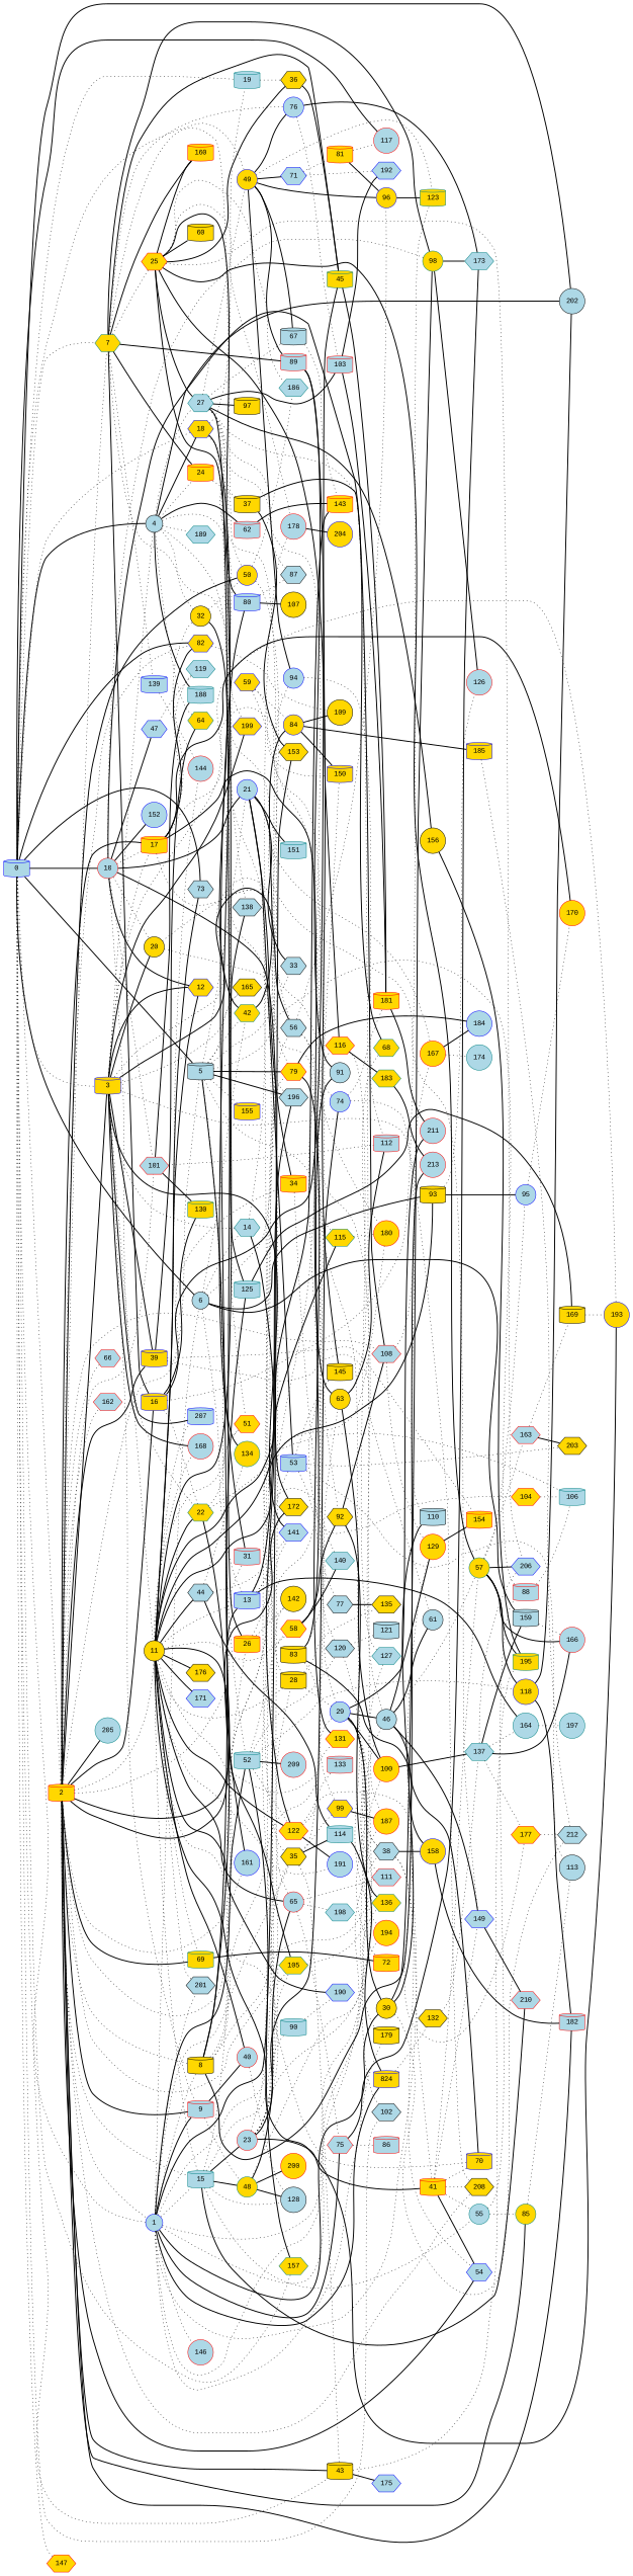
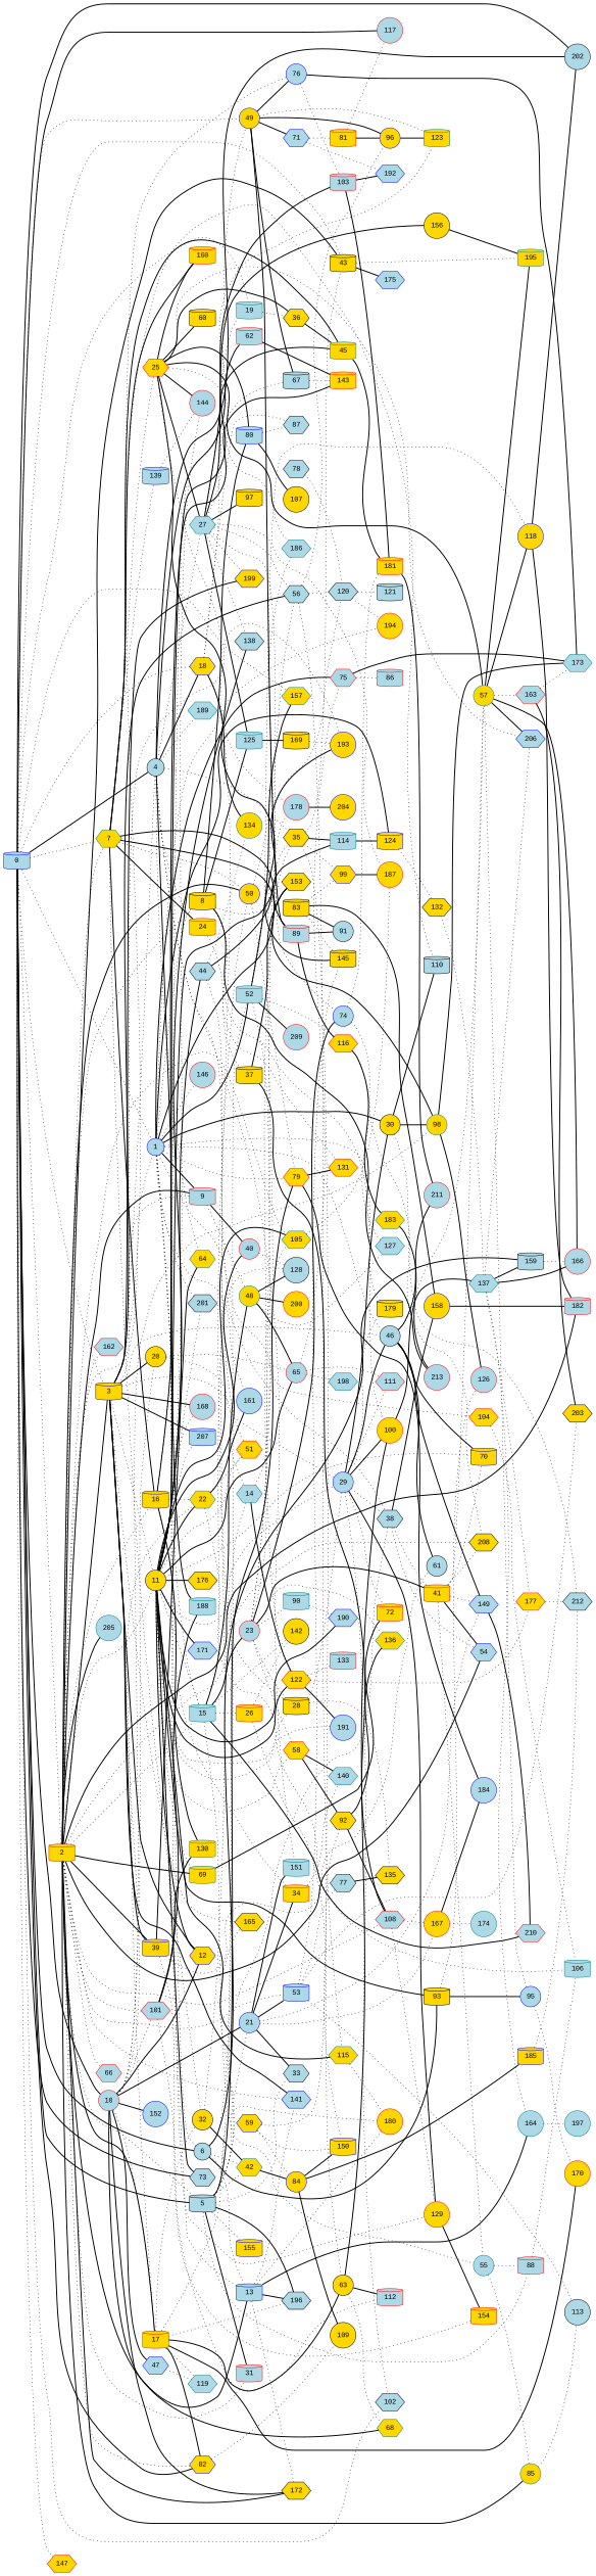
  graph {
    fontname="Liberation Mono"
    rankdir=LR
    node [color=red fillcolor=lightblue fontname="Liberation Mono" shape=hexagon style=filled]
    edge [fontname="Liberation Mono" style=dotted]
    0 [color=blue shape=cylinder]
    1 [color=blue shape=circle]
    2 [fillcolor=gold shape=cylinder]
    3 [color=blue fillcolor=gold shape=cylinder]
    4 [color=black shape=circle]
    5 [color=black shape=cylinder]
    6 [color=black shape=circle]
    7 [color=teal fillcolor=gold]
    10 [shape=circle]
    18 [color=blue fillcolor=gold]
    19 [color=teal shape=cylinder]
    43 [color=black fillcolor=gold shape=cylinder]
    49 [color=blue fillcolor=gold shape=circle]
    73 [color=black]
    82 [color=blue fillcolor=gold]
    102 [color=black]
    117 [shape=circle]
    147 [fillcolor=gold]
    157 [color=teal fillcolor=gold]
    202 [color=black shape=circle]
    8 [color=black fillcolor=gold shape=cylinder]
    9 [shape=cylinder]
    15 [color=teal shape=cylinder]
    30 [color=black fillcolor=gold shape=circle]
    38 [color=black]
    46 [color=black shape=circle]
    52 [color=teal shape=cylinder]
    75
    79 [fillcolor=gold]
-   124 [color=blue fillcolor=gold shape=cylinder label=824]
+   124 [color=blue fillcolor=gold shape=cylinder]
    129 [fillcolor=gold shape=circle]
    146 [shape=circle]
    153 [color=black fillcolor=gold]
    161 [color=blue shape=circle]
    179 [color=black fillcolor=gold shape=cylinder]
    194 [fillcolor=gold shape=circle]
    201 [color=black]
    11 [color=black fillcolor=gold shape=circle]
    13 [color=blue shape=cylinder]
    16 [color=blue fillcolor=gold shape=cylinder]
    17 [fillcolor=gold shape=cylinder]
    31 [shape=cylinder]
    39 [color=blue fillcolor=gold shape=cylinder]
    50 [color=blue fillcolor=gold shape=circle]
    53 [color=blue shape=cylinder]
    54 [color=blue]
    66
    69 [color=teal fillcolor=gold shape=cylinder]
    85 [color=teal fillcolor=gold shape=circle]
    101
    105 [color=teal fillcolor=gold]
    108
    141 [color=blue]
    162
    172 [color=black fillcolor=gold]
    182 [shape=cylinder]
    205 [color=teal shape=circle]
    208 [color=black fillcolor=gold]
    12 [color=blue fillcolor=gold]
    14 [color=teal]
    20 [color=black fillcolor=gold shape=circle]
    56 [color=black]
    110 [color=black shape=cylinder]
    165 [color=black fillcolor=gold]
    168 [shape=circle]
    193 [color=blue fillcolor=gold shape=circle]
    199 [color=blue fillcolor=gold]
    207 [color=blue shape=cylinder]
    24 [fillcolor=gold shape=cylinder]
    27 [color=teal]
    28 [color=black fillcolor=gold shape=cylinder]
    35 [color=black fillcolor=gold]
    62 [shape=cylinder]
    64 [color=teal fillcolor=gold]
    151 [color=teal shape=cylinder]
    188 [color=teal shape=cylinder]
    189 [color=teal]
    21 [color=blue shape=circle]
    33 [color=black]
    42 [color=teal fillcolor=gold]
    88 [shape=cylinder]
    155 [color=blue fillcolor=gold shape=cylinder]
    196 [color=black]
    93 [color=black fillcolor=gold shape=cylinder]
-   94 [color=blue shape=circle]
    159 [color=black shape=cylinder]
    25 [fillcolor=gold]
    32 [color=black fillcolor=gold shape=circle]
    45 [color=teal fillcolor=gold shape=cylinder]
    76 [color=blue shape=circle]
    89 [shape=cylinder]
    98 [color=teal fillcolor=gold shape=circle]
    139 [color=blue shape=cylinder]
    160 [fillcolor=gold shape=cylinder]
    22 [color=teal fillcolor=gold]
    47 [color=blue]
    68 [color=teal fillcolor=gold]
    152 [color=blue shape=circle]
    51 [fillcolor=gold]
    87 [color=black]
    134 [color=teal fillcolor=gold shape=circle]
    36 [color=black fillcolor=gold]
    195 [color=teal fillcolor=gold shape=cylinder]
    175 [color=blue]
    123 [color=teal fillcolor=gold shape=cylinder]
    67 [color=black shape=cylinder]
    71 [color=blue]
    96 [color=blue fillcolor=gold shape=circle]
    109 [color=black fillcolor=gold shape=circle]
    80 [color=blue shape=cylinder]
    100 [fillcolor=gold shape=circle]
    125 [color=teal shape=cylinder]
    131 [fillcolor=gold]
    213 [shape=circle]
    40 [shape=circle]
    48 [color=teal fillcolor=gold shape=circle]
    23 [shape=circle]
    26 [fillcolor=gold shape=cylinder]
    55 [color=teal shape=circle]
    128 [color=black shape=circle]
    142 [color=black fillcolor=gold shape=circle]
    210
    212 [color=black]
    41 [fillcolor=gold shape=cylinder]
    158 [color=blue fillcolor=gold shape=circle]
    70 [color=blue fillcolor=gold shape=cylinder]
    149 [color=blue]
    57 [color=teal fillcolor=gold shape=circle]
    61 [color=black shape=circle]
    211 [shape=circle]
    122 [fillcolor=gold]
    116 [fillcolor=gold]
    118 [color=blue fillcolor=gold shape=circle]
    120 [color=black]
    209 [shape=circle]
    86 [shape=cylinder]
    173 [color=teal]
    184 [color=blue shape=circle]
    132 [color=black fillcolor=gold]
    154 [fillcolor=gold shape=cylinder]
    29 [color=blue shape=circle]
    44 [color=black]
    58 [fillcolor=gold]
    65 [shape=circle]
    115 [color=teal fillcolor=gold]
    138 [color=black]
    143 [fillcolor=gold shape=cylinder]
    144 [shape=circle]
    171 [color=blue]
    176 [color=black fillcolor=gold]
    190 [color=blue]
    191 [color=blue shape=circle]
    164 [color=teal shape=circle]
    180 [fillcolor=gold shape=circle]
    34 [fillcolor=gold shape=cylinder]
    130 [color=teal fillcolor=gold shape=cylinder]
    63 [color=black fillcolor=gold shape=circle]
    119 [color=teal]
    170 [fillcolor=gold shape=circle]
    186 [color=teal]
    145 [color=black fillcolor=gold shape=cylinder]
    77 [color=black]
    113 [color=black shape=circle]
    203 [color=black fillcolor=gold]
    72 [fillcolor=gold shape=cylinder]
    112 [shape=cylinder]
    187 [fillcolor=gold shape=circle]
    167 [fillcolor=gold shape=circle]
    178 [shape=circle]
    37 [color=black fillcolor=gold shape=cylinder]
    74 [color=blue shape=circle]
    97 [color=black fillcolor=gold shape=cylinder]
    103 [shape=cylinder]
    156 [color=black fillcolor=gold shape=circle]
    135 [color=black fillcolor=gold]
    99 [color=blue fillcolor=gold]
    114 [color=teal shape=cylinder]
    84 [color=blue fillcolor=gold shape=circle]
    106 [color=teal shape=cylinder]
    95 [color=blue shape=circle]
    126 [shape=circle]
    166 [shape=circle]
    60 [color=black fillcolor=gold shape=cylinder]
    206 [color=blue]
    181 [fillcolor=gold shape=cylinder]
    91 [color=black shape=circle]
    107 [color=black fillcolor=gold shape=circle]
    137 [color=teal]
    169 [color=black fillcolor=gold shape=cylinder]
    90 [color=teal shape=cylinder]
    136 [color=teal fillcolor=gold]
    127 [color=teal]
    200 [fillcolor=gold shape=circle]
    111
    104 [fillcolor=gold]
    140 [color=teal]
    92 [color=black fillcolor=gold]
    198 [color=teal]
    133 [shape=cylinder]
    177 [fillcolor=gold]
    197 [color=teal shape=circle]
    204 [color=blue fillcolor=gold shape=circle]
    150 [color=blue fillcolor=gold shape=cylinder]
    174 [color=teal shape=circle]
    163
    192 [color=blue]
    185 [color=blue fillcolor=gold shape=cylinder]
    81 [fillcolor=gold shape=cylinder]
    183 [color=teal fillcolor=gold]
    121 [color=black shape=cylinder]
    59 [color=blue fillcolor=gold]
+   78 [color=black]
    83 [color=black fillcolor=gold shape=cylinder]
    0 -- 1
    0 -- 2
    0 -- 3
    0 -- 4 [style=bold]
    0 -- 5 [style=bold]
    0 -- 6 [style=bold]
    0 -- 7
    0 -- 10 [style=bold]
    0 -- 18
    0 -- 19
    0 -- 43
    0 -- 49
    0 -- 73 [style=bold]
    0 -- 82 [style=bold]
    0 -- 102
    0 -- 117 [style=bold]
    0 -- 147
    0 -- 157
    0 -- 202 [style=bold]
    1 -- 6
    1 -- 8
    1 -- 9 [style=bold]
    1 -- 15
    1 -- 30 [style=bold]
    1 -- 38
    1 -- 46
    1 -- 52 [style=bold]
    1 -- 75 [style=bold]
    1 -- 79
    1 -- 124 [style=bold]
    1 -- 129
    1 -- 146
    1 -- 153 [style=bold]
    1 -- 161
    1 -- 179
    1 -- 194
    1 -- 201
    2 -- 1
    2 -- 3 [style=bold]
    2 -- 5
    2 -- 7
    2 -- 43 [style=bold]
    2 -- 82
    2 -- 8
    2 -- 9 [style=bold]
    2 -- 15
    2 -- 11
    2 -- 13 [style=bold]
-   2 -- 16 [style=bold]
+   2 -- 16
    2 -- 17 [style=bold]
    2 -- 31
    2 -- 39 [style=bold]
    2 -- 50 [style=bold]
    2 -- 53
    2 -- 54 [style=bold]
    2 -- 66
    2 -- 69 [style=bold]
    2 -- 85 [style=bold]
    2 -- 101
    2 -- 105
    2 -- 108
    2 -- 141
    2 -- 162
    2 -- 172 [style=bold]
    2 -- 182 [style=bold]
    2 -- 205 [style=bold]
    2 -- 208
    3 -- 4
    3 -- 9
    3 -- 46
    3 -- 11
    3 -- 17
    3 -- 39 [style=bold]
    3 -- 141 [style=bold]
    3 -- 12 [style=bold]
    3 -- 14
    3 -- 20 [style=bold]
    3 -- 56 [style=bold]
    3 -- 110
    3 -- 165
    3 -- 168 [style=bold]
    3 -- 193
    3 -- 199 [style=bold]
    3 -- 207 [style=bold]
    4 -- 18 [style=bold]
    4 -- 202 [style=bold]
    4 -- 24
    4 -- 27
    4 -- 28
    4 -- 35
    4 -- 62 [style=bold]
    4 -- 64
    4 -- 151
    4 -- 188 [style=bold]
    4 -- 189
    5 -- 38
    5 -- 52
    5 -- 79 [style=bold]
    5 -- 31 [style=bold]
    5 -- 165
    5 -- 21
    5 -- 33
    5 -- 42
    5 -- 88
    5 -- 155
    5 -- 196 [style=bold]
    6 -- 13
    6 -- 14
    6 -- 42
    6 -- 93 [style=bold]
-   6 -- 94
    6 -- 159 [style=bold]
    7 -- 16 [style=bold]
    7 -- 50
    7 -- 24 [style=bold]
    7 -- 25
    7 -- 32
    7 -- 45 [style=bold]
    7 -- 76
    7 -- 89 [style=bold]
    7 -- 98 [style=bold]
    7 -- 139
    7 -- 160 [style=bold]
    10 -- 17
    10 -- 101
    10 -- 172 [style=bold]
    10 -- 12 [style=bold]
    10 -- 20
    10 -- 21 [style=bold]
    10 -- 98
    10 -- 22
    10 -- 47 [style=bold]
    10 -- 68 [style=bold]
    10 -- 152 [style=bold]
    18 -- 19
    18 -- 51
    18 -- 87
    18 -- 134 [style=bold]
    19 -- 36
    43 -- 195
    43 -- 175 [style=bold]
-   49 -- 94 [style=bold]
    49 -- 76 [style=bold]
    49 -- 89 [style=bold]
    49 -- 123
    49 -- 67 [style=bold]
    49 -- 71 [style=bold]
    49 -- 96 [style=bold]
    82 -- 109
    8 -- 35
    8 -- 80 [style=bold]
    8 -- 100
    8 -- 125 [style=bold]
    8 -- 131
    8 -- 213 [style=bold]
    9 -- 40 [style=bold]
    9 -- 48
    15 -- 48 [style=bold]
    15 -- 23 [style=bold]
    15 -- 26
    15 -- 55
    15 -- 128
    15 -- 142
    15 -- 210 [style=bold]
    30 -- 110 [style=bold]
    30 -- 98 [style=bold]
    30 -- 212
    38 -- 54
    38 -- 41
    38 -- 158 [style=bold]
    46 -- 70 [style=bold]
    46 -- 149 [style=bold]
    46 -- 57
    46 -- 61 [style=bold]
    46 -- 211 [style=bold]
    52 -- 157 [style=bold]
    52 -- 122
    52 -- 116
    52 -- 118
    52 -- 120
    52 -- 209 [style=bold]
    75 -- 86
    75 -- 173 [style=bold]
    79 -- 131 [style=bold]
    79 -- 184 [style=bold]
    124 -- 132
    129 -- 154 [style=bold]
    11 -- 73 [style=bold]
    11 -- 15
    11 -- 201
    11 -- 13
    11 -- 69
    11 -- 105 [style=bold]
    11 -- 12 [style=bold]
    11 -- 168
    11 -- 193 [style=bold]
    11 -- 207
    11 -- 28
    11 -- 93 [style=bold]
    11 -- 22 [style=bold]
    11 -- 51
    11 -- 40 [style=bold]
    11 -- 70
    11 -- 122 [style=bold]
    11 -- 29
    11 -- 44 [style=bold]
    11 -- 58
    11 -- 65 [style=bold]
    11 -- 115 [style=bold]
    11 -- 138 [style=bold]
    11 -- 143 [style=bold]
    11 -- 144
    11 -- 171 [style=bold]
    11 -- 176 [style=bold]
    11 -- 190 [style=bold]
    11 -- 191
    13 -- 141
    13 -- 172
    13 -- 196 [style=bold]
    13 -- 164 [style=bold]
    13 -- 180
    16 -- 45 [style=bold]
    16 -- 22
    16 -- 123
    16 -- 34
    16 -- 130 [style=bold]
    17 -- 82 [style=bold]
    17 -- 196
    17 -- 32
    17 -- 180
    17 -- 63 [style=bold]
    17 -- 119
    17 -- 170 [style=bold]
    39 -- 64 [style=bold]
    39 -- 61
    39 -- 154
    50 -- 79
    50 -- 186
    53 -- 145
    53 -- 77
    53 -- 113
    53 -- 203
    69 -- 72 [style=bold]
    85 -- 113
    101 -- 188 [style=bold]
    101 -- 130 [style=bold]
    101 -- 112
    105 -- 187
    108 -- 129
    108 -- 167
    14 -- 122 [style=bold]
    14 -- 178
    20 -- 29
    20 -- 65
    56 -- 96
    56 -- 120
    56 -- 115
    24 -- 37
    27 -- 49
    27 -- 56
    27 -- 199
    27 -- 67
    27 -- 125 [style=bold]
    27 -- 138
    27 -- 187
    27 -- 74
    27 -- 97 [style=bold]
    27 -- 103 [style=bold]
    27 -- 156 [style=bold]
    28 -- 29
    28 -- 135
    35 -- 43
    35 -- 63
    35 -- 99
    35 -- 114 [style=bold]
    62 -- 143 [style=bold]
    21 -- 53 [style=bold]
    21 -- 151 [style=bold]
    21 -- 33 [style=bold]
    21 -- 149
    21 -- 34 [style=bold]
    21 -- 167
    42 -- 84 [style=bold]
    88 -- 106
    93 -- 95 [style=bold]
    93 -- 126
-   94 -- 112
    159 -- 166
    25 -- 27 [style=bold]
    25 -- 160 [style=bold]
    25 -- 36 [style=bold]
    25 -- 80 [style=bold]
-   25 -- 26 [style=bold]
+   25 -- 144 [style=bold]
    25 -- 57 [style=bold]
    25 -- 186
    25 -- 145 [style=bold]
    25 -- 178
    25 -- 60 [style=bold]
    25 -- 206
    32 -- 50
    32 -- 42 [style=bold]
    45 -- 181 [style=bold]
    76 -- 173 [style=bold]
    76 -- 103
    89 -- 116 [style=bold]
    89 -- 91 [style=bold]
    98 -- 173 [style=bold]
    98 -- 126 [style=bold]
    139 -- 144
    22 -- 161 [style=bold]
    22 -- 51
    22 -- 106
    47 -- 119
    36 -- 45 [style=bold]
    67 -- 143
    71 -- 192
    71 -- 81
    96 -- 123 [style=bold]
    80 -- 87
    80 -- 107 [style=bold]
    100 -- 137 [style=bold]
    125 -- 169 [style=bold]
    40 -- 128
    48 -- 128 [style=bold]
    48 -- 65 [style=bold]
    48 -- 127
    48 -- 200 [style=bold]
    23 -- 105
    23 -- 56
    23 -- 28
    23 -- 35
    23 -- 41 [style=bold]
    23 -- 58
    23 -- 74 [style=bold]
    23 -- 90
    23 -- 136
    26 -- 142
    26 -- 150
    55 -- 85
    55 -- 88
    41 -- 54 [style=bold]
    41 -- 208
    41 -- 55
    41 -- 70
    41 -- 149
    41 -- 57
    158 -- 182 [style=bold]
    149 -- 210 [style=bold]
    57 -- 195 [style=bold]
    57 -- 118 [style=bold]
    57 -- 95
    57 -- 166 [style=bold]
    57 -- 206 [style=bold]
    57 -- 163
    122 -- 191 [style=bold]
    122 -- 133
    122 -- 177
    116 -- 127
    116 -- 183 [style=bold]
    118 -- 202 [style=bold]
    118 -- 182 [style=bold]
    120 -- 194
    120 -- 121
    132 -- 137
    29 -- 102
    29 -- 30 [style=bold]
    29 -- 38
    29 -- 46 [style=bold]
    29 -- 129 [style=bold]
    29 -- 179
    29 -- 100 [style=bold]
    29 -- 72
    29 -- 111
    44 -- 134
    44 -- 114 [style=bold]
    44 -- 104
    58 -- 140 [style=bold]
    58 -- 92 [style=bold]
    65 -- 75
    65 -- 111
    65 -- 198
    115 -- 180
    164 -- 197
    34 -- 140
    63 -- 68
    63 -- 100 [style=bold]
    63 -- 112 [style=bold]
    77 -- 135 [style=bold]
    167 -- 184 [style=bold]
    167 -- 174
    178 -- 204 [style=bold]
    37 -- 153 [style=bold]
    37 -- 108 [style=bold]
    74 -- 208
    74 -- 181
    103 -- 181 [style=bold]
    103 -- 192 [style=bold]
    156 -- 195 [style=bold]
    99 -- 187 [style=bold]
    114 -- 124 [style=bold]
    84 -- 109 [style=bold]
    84 -- 150 [style=bold]
    84 -- 185 [style=bold]
    95 -- 170
    181 -- 211 [style=bold]
    137 -- 159 [style=bold]
    137 -- 164
    137 -- 166 [style=bold]
    137 -- 206
    137 -- 177
    169 -- 193
    90 -- 190
    104 -- 106
    92 -- 108 [style=bold]
    92 -- 136 [style=bold]
    177 -- 212
    163 -- 203 [style=bold]
-   163 -- 169
+   163 -- 173
    185 -- 212
    81 -- 117
    81 -- 96 [style=bold]
    183 -- 213 [style=bold]
    59 -- 84
    59 -- 92
    59 -- 150
+   78 -- 120
    83 -- 158 [style=bold]
    83 -- 145
    83 -- 99
    83 -- 91 [style=bold]
  }
